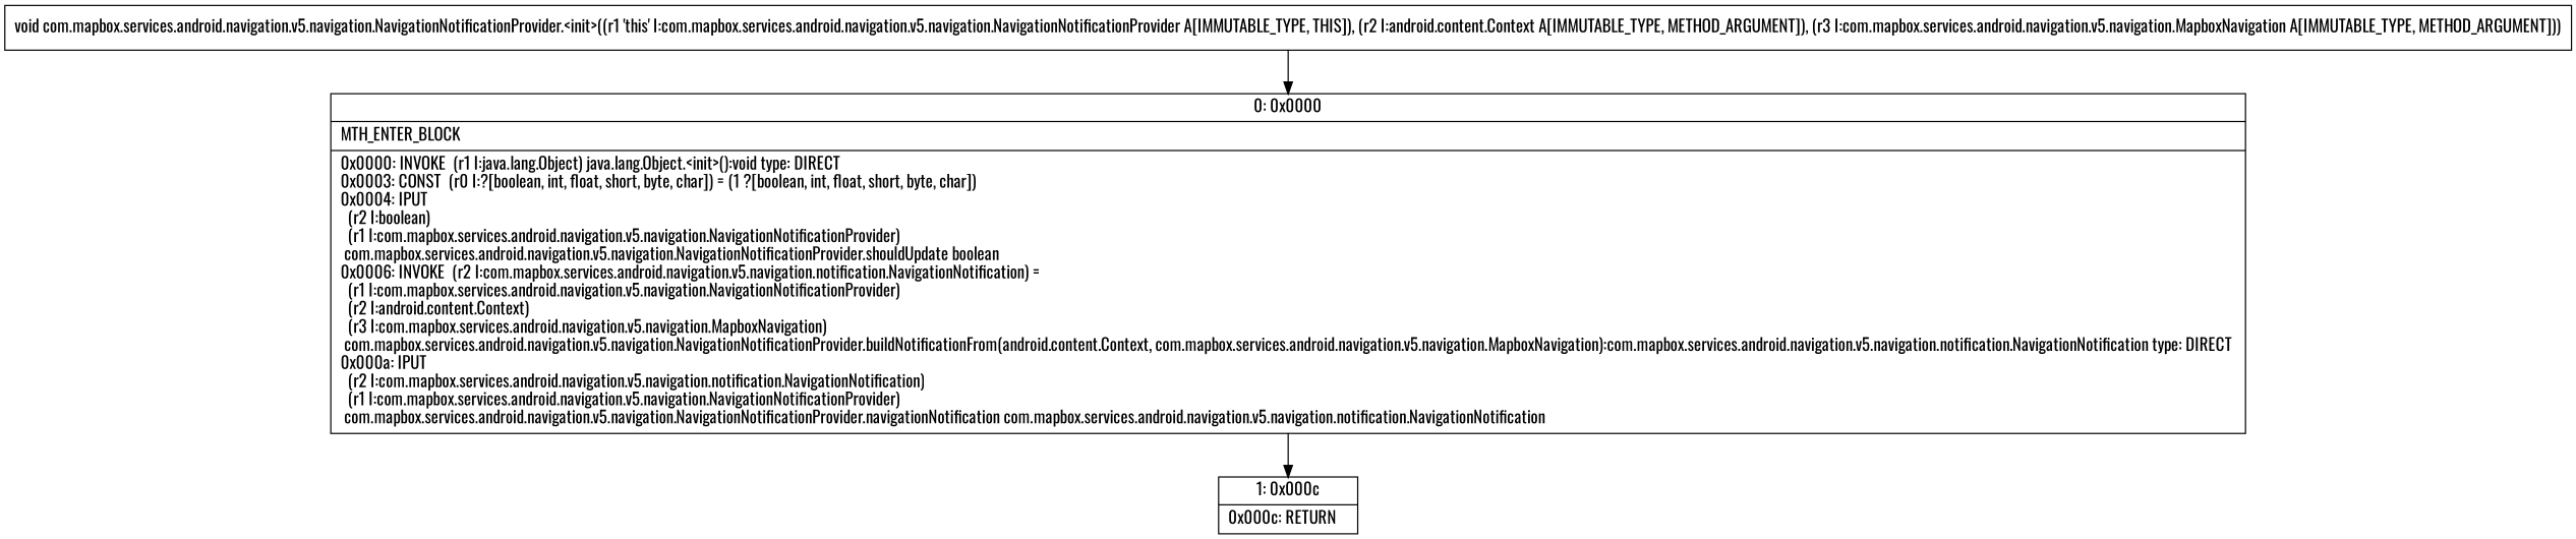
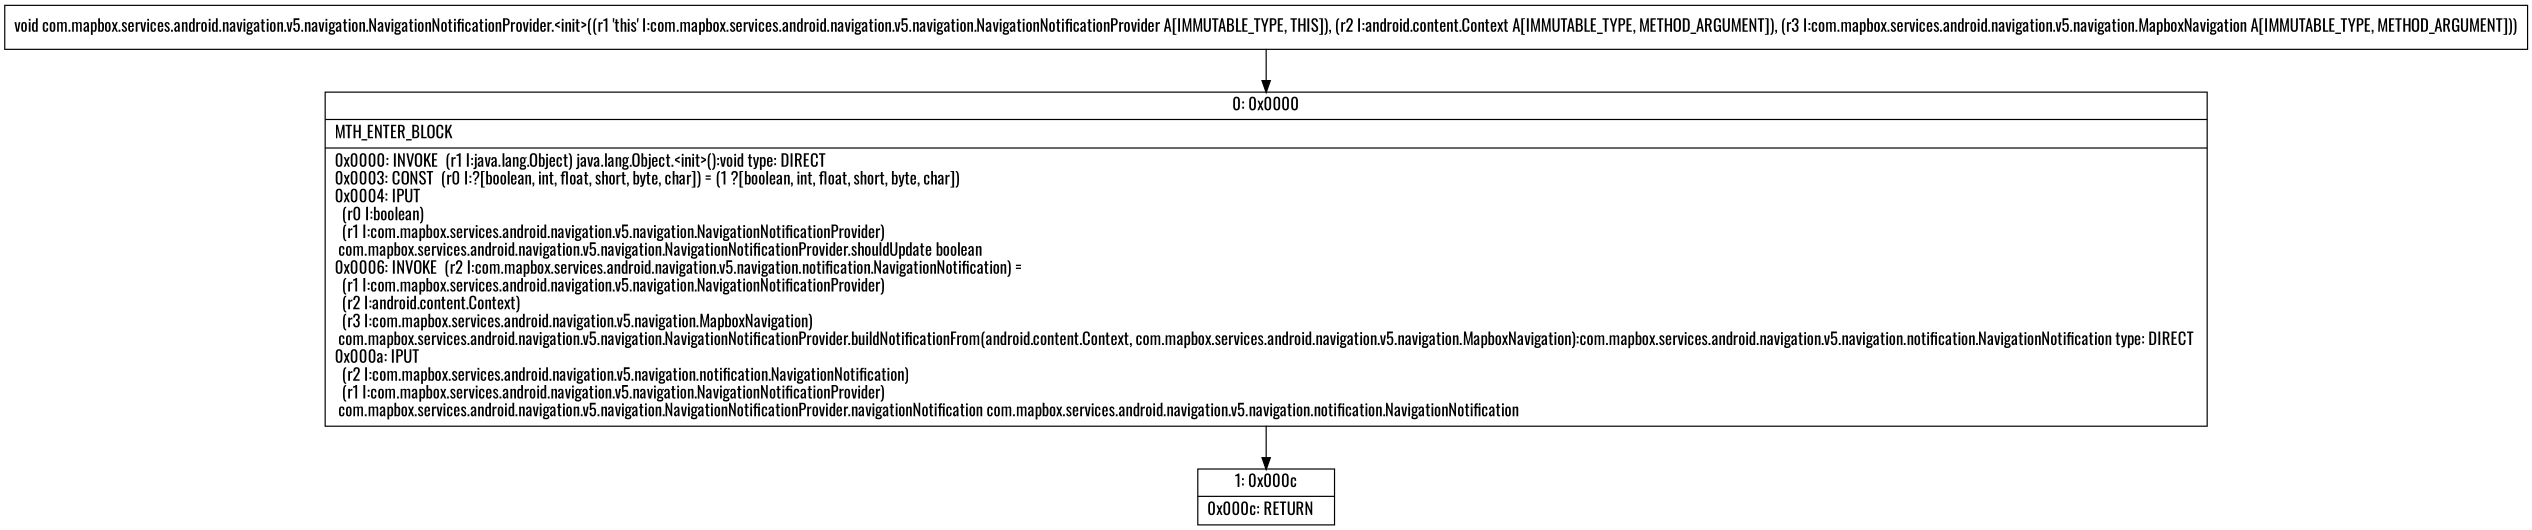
  digraph {
    fontname=Oswald
    node [shape=record fontname=Oswald]
    edge [fontname=Oswald]
-   n1 [label="{0\:\ 0x0000|MTH_ENTER_BLOCK\l|0x0000: INVOKE  (r1 I:java.lang.Object) java.lang.Object.\<init\>():void type: DIRECT \l0x0003: CONST  (r0 I:?[boolean, int, float, short, byte, char]) = (1 ?[boolean, int, float, short, byte, char]) \l0x0004: IPUT  \l  (r2 I:boolean)\l  (r1 I:com.mapbox.services.android.navigation.v5.navigation.NavigationNotificationProvider)\l com.mapbox.services.android.navigation.v5.navigation.NavigationNotificationProvider.shouldUpdate boolean \l0x0006: INVOKE  (r2 I:com.mapbox.services.android.navigation.v5.navigation.notification.NavigationNotification) = \l  (r1 I:com.mapbox.services.android.navigation.v5.navigation.NavigationNotificationProvider)\l  (r2 I:android.content.Context)\l  (r3 I:com.mapbox.services.android.navigation.v5.navigation.MapboxNavigation)\l com.mapbox.services.android.navigation.v5.navigation.NavigationNotificationProvider.buildNotificationFrom(android.content.Context, com.mapbox.services.android.navigation.v5.navigation.MapboxNavigation):com.mapbox.services.android.navigation.v5.navigation.notification.NavigationNotification type: DIRECT \l0x000a: IPUT  \l  (r2 I:com.mapbox.services.android.navigation.v5.navigation.notification.NavigationNotification)\l  (r1 I:com.mapbox.services.android.navigation.v5.navigation.NavigationNotificationProvider)\l com.mapbox.services.android.navigation.v5.navigation.NavigationNotificationProvider.navigationNotification com.mapbox.services.android.navigation.v5.navigation.notification.NavigationNotification \l}"]
+   n1 [label="{0\:\ 0x0000|MTH_ENTER_BLOCK\l|0x0000: INVOKE  (r1 I:java.lang.Object) java.lang.Object.\<init\>():void type: DIRECT \l0x0003: CONST  (r0 I:?[boolean, int, float, short, byte, char]) = (1 ?[boolean, int, float, short, byte, char]) \l0x0004: IPUT  \l  (r0 I:boolean)\l  (r1 I:com.mapbox.services.android.navigation.v5.navigation.NavigationNotificationProvider)\l com.mapbox.services.android.navigation.v5.navigation.NavigationNotificationProvider.shouldUpdate boolean \l0x0006: INVOKE  (r2 I:com.mapbox.services.android.navigation.v5.navigation.notification.NavigationNotification) = \l  (r1 I:com.mapbox.services.android.navigation.v5.navigation.NavigationNotificationProvider)\l  (r2 I:android.content.Context)\l  (r3 I:com.mapbox.services.android.navigation.v5.navigation.MapboxNavigation)\l com.mapbox.services.android.navigation.v5.navigation.NavigationNotificationProvider.buildNotificationFrom(android.content.Context, com.mapbox.services.android.navigation.v5.navigation.MapboxNavigation):com.mapbox.services.android.navigation.v5.navigation.notification.NavigationNotification type: DIRECT \l0x000a: IPUT  \l  (r2 I:com.mapbox.services.android.navigation.v5.navigation.notification.NavigationNotification)\l  (r1 I:com.mapbox.services.android.navigation.v5.navigation.NavigationNotificationProvider)\l com.mapbox.services.android.navigation.v5.navigation.NavigationNotificationProvider.navigationNotification com.mapbox.services.android.navigation.v5.navigation.notification.NavigationNotification \l}"]
    n2 [label="{1\:\ 0x000c|0x000c: RETURN   \l}"]
    n3 [label="{void com.mapbox.services.android.navigation.v5.navigation.NavigationNotificationProvider.\<init\>((r1 'this' I:com.mapbox.services.android.navigation.v5.navigation.NavigationNotificationProvider A[IMMUTABLE_TYPE, THIS]), (r2 I:android.content.Context A[IMMUTABLE_TYPE, METHOD_ARGUMENT]), (r3 I:com.mapbox.services.android.navigation.v5.navigation.MapboxNavigation A[IMMUTABLE_TYPE, METHOD_ARGUMENT])) }"]
    n1 -> n2
    n3 -> n1
  }
